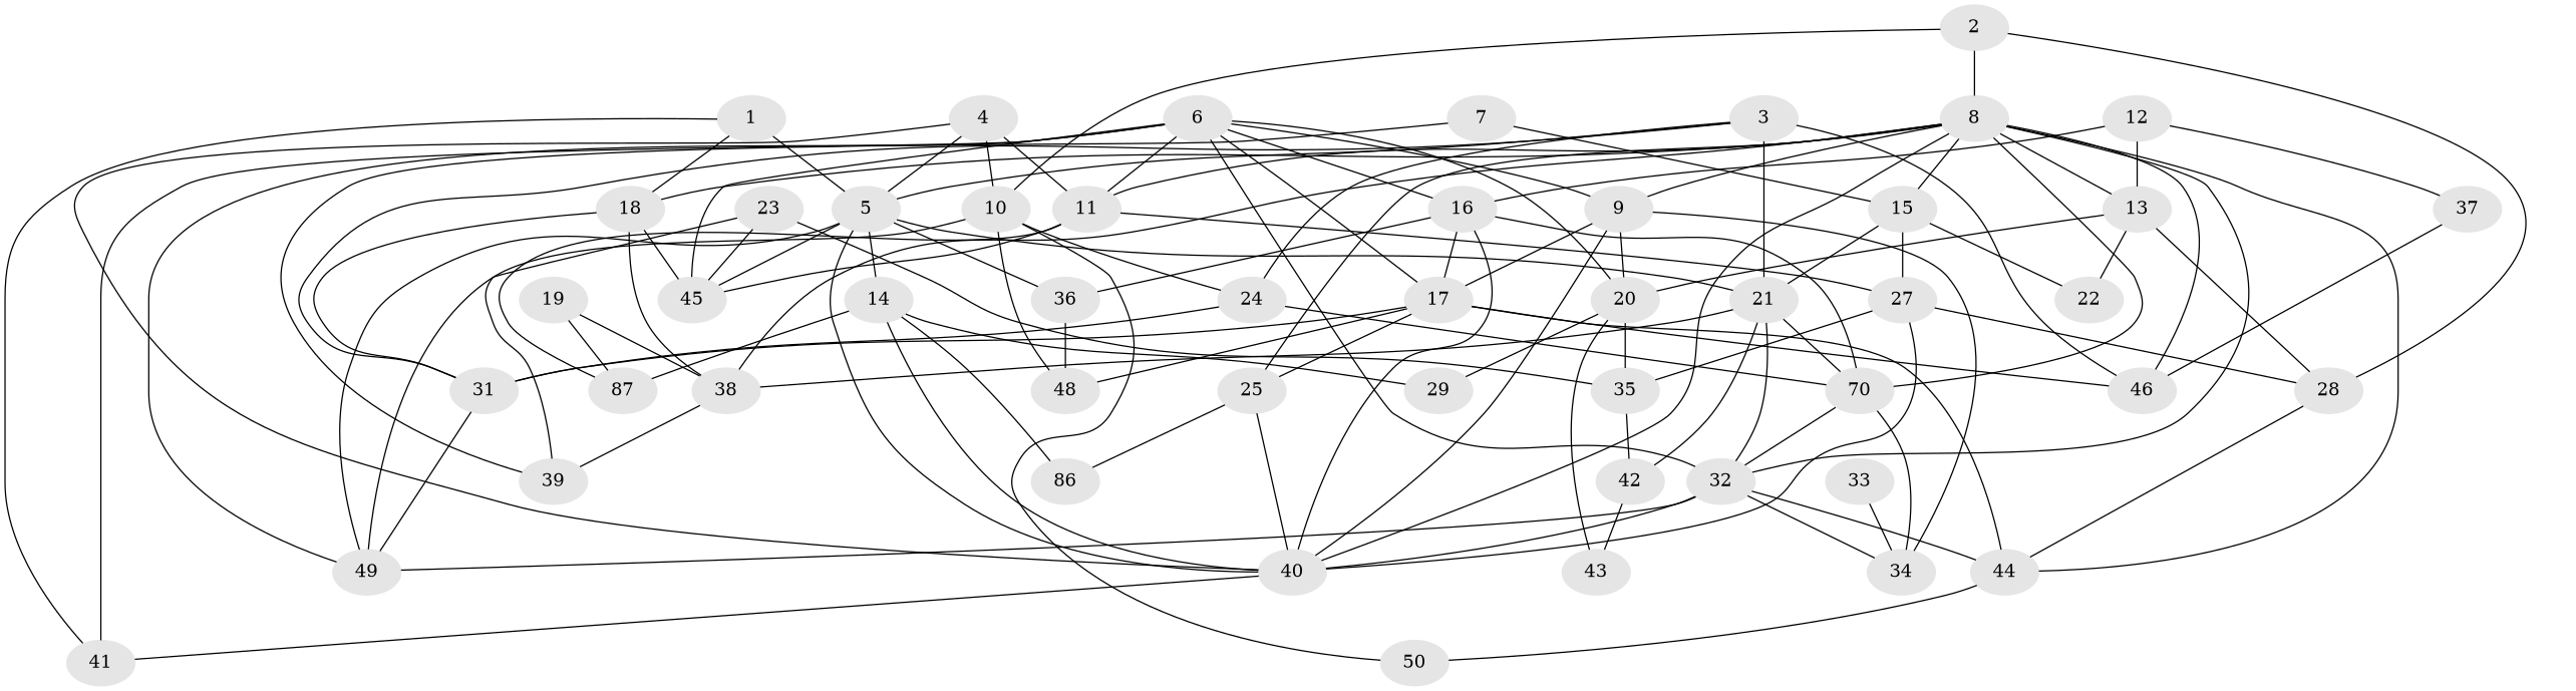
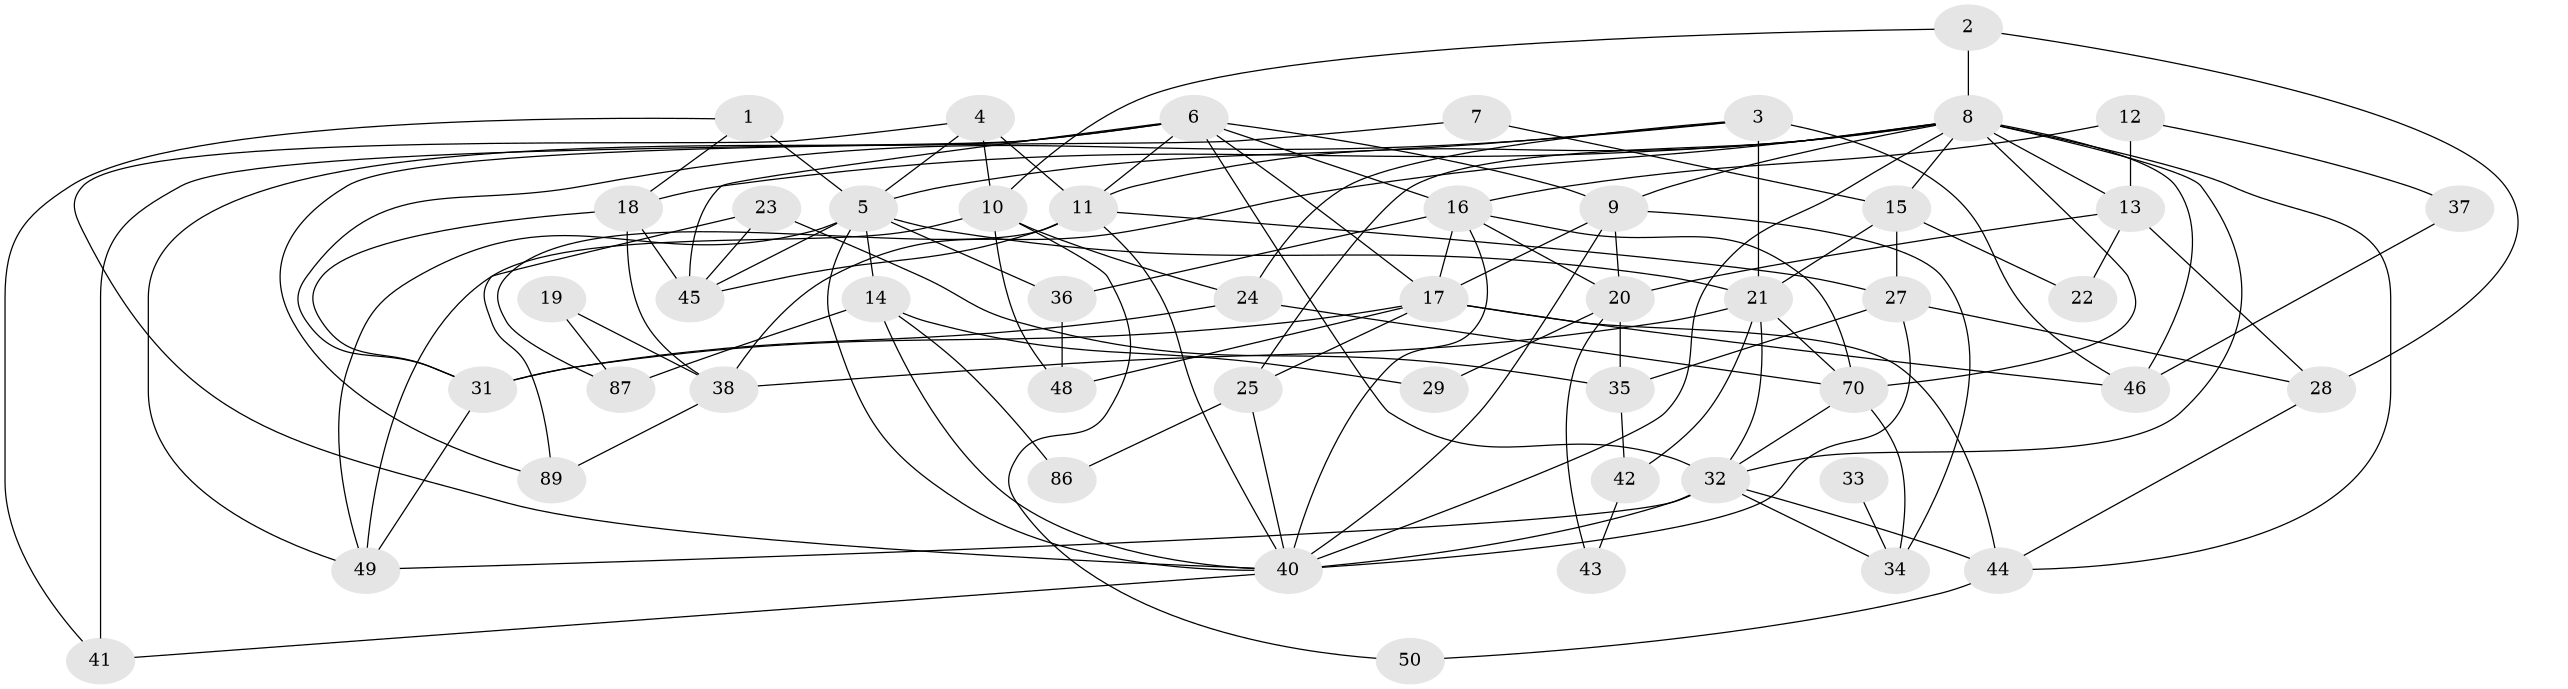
  graph {
    node [color=gray90 style=filled]
    edge [weight=1.0]
    1
    5
    18
    41
    21
    40
    14
    36
    45
    49
    31
    38
    2
    8
    10
    28
    46
    11
    9
    32
    15
    13
    25
    n24 [label=70]
    44
    24
    48
    50
    3
    42
    4
    27
    n33 [label=87]
    n34 [label=86]
    29
    6
    16
    17
    20
    34
    35
    43
    7
-   39
+   39 [label=89]
    22
    33
    12
    37
    19
    23
    1 -- 5 [weight=2.0]
    1 -- 18
    1 -- 41
    5 -- 21
    5 -- 40
    5 -- 14
    5 -- 36
    5 -- 45
    5 -- 49
    18 -- 45
    18 -- 31
    18 -- 38
    21 -- 38
    21 -- 32
    21 -- n24
    21 -- 42
    40 -- 41
    14 -- 40 [weight=2.0]
    14 -- n33
    14 -- n34
    14 -- 29
    36 -- 48
    31 -- 49
    38 -- 39
    2 -- 8 [weight=3.0]
    2 -- 10
    2 -- 28
    8 -- 18
    8 -- 40
    8 -- 38 [weight=2.0]
    8 -- 46 [weight=2.0]
    8 -- 11 [weight=2.0]
    8 -- 9
    8 -- 32 [weight=2.0]
    8 -- 15
    8 -- 13 [weight=3.0]
    8 -- 25 [weight=3.0]
    8 -- n24 [weight=2.0]
    8 -- 44 [weight=2.0]
    10 -- 49
    10 -- 24
    10 -- 48
    10 -- 50
    28 -- 44
+   11 -- 40
    11 -- 45
    11 -- 27 [weight=3.0]
    11 -- n33
    9 -- 40
    9 -- 17
    9 -- 20
    9 -- 34
    32 -- 40 [weight=3.0]
    32 -- 49
    32 -- 44
    32 -- 34
    15 -- 21
    15 -- 27
    15 -- 22
    13 -- 28
    13 -- 20 [weight=2.0]
    13 -- 22
    25 -- 40
    25 -- n34
    n24 -- 32
    n24 -- 34
    44 -- 50
    24 -- 31
    24 -- n24
    3 -- 5
    3 -- 21 [weight=3.0]
    3 -- 31
    3 -- 46
    3 -- 24
    42 -- 43
    4 -- 5
    4 -- 40
    4 -- 10
    4 -- 11
    27 -- 40
    27 -- 28
    27 -- 35
    6 -- 41
    6 -- 45
    6 -- 49
    6 -- 11 [weight=2.0]
    6 -- 9
    6 -- 32
    6 -- 16
    6 -- 17
-   6 -- 20
+   16 -- 20
    16 -- 40
    16 -- 36
    16 -- n24
    16 -- 17 [weight=2.0]
    17 -- 31
    17 -- 46 [weight=2.0]
    17 -- 25
    17 -- 44
    17 -- 48
    20 -- 29
    20 -- 35
    20 -- 43
    35 -- 42
    7 -- 15
    7 -- 39
    33 -- 34
    12 -- 13
    12 -- 16
    12 -- 37
    37 -- 46
    19 -- 38
    19 -- n33
    23 -- 45
    23 -- 35
    23 -- 39
  }
